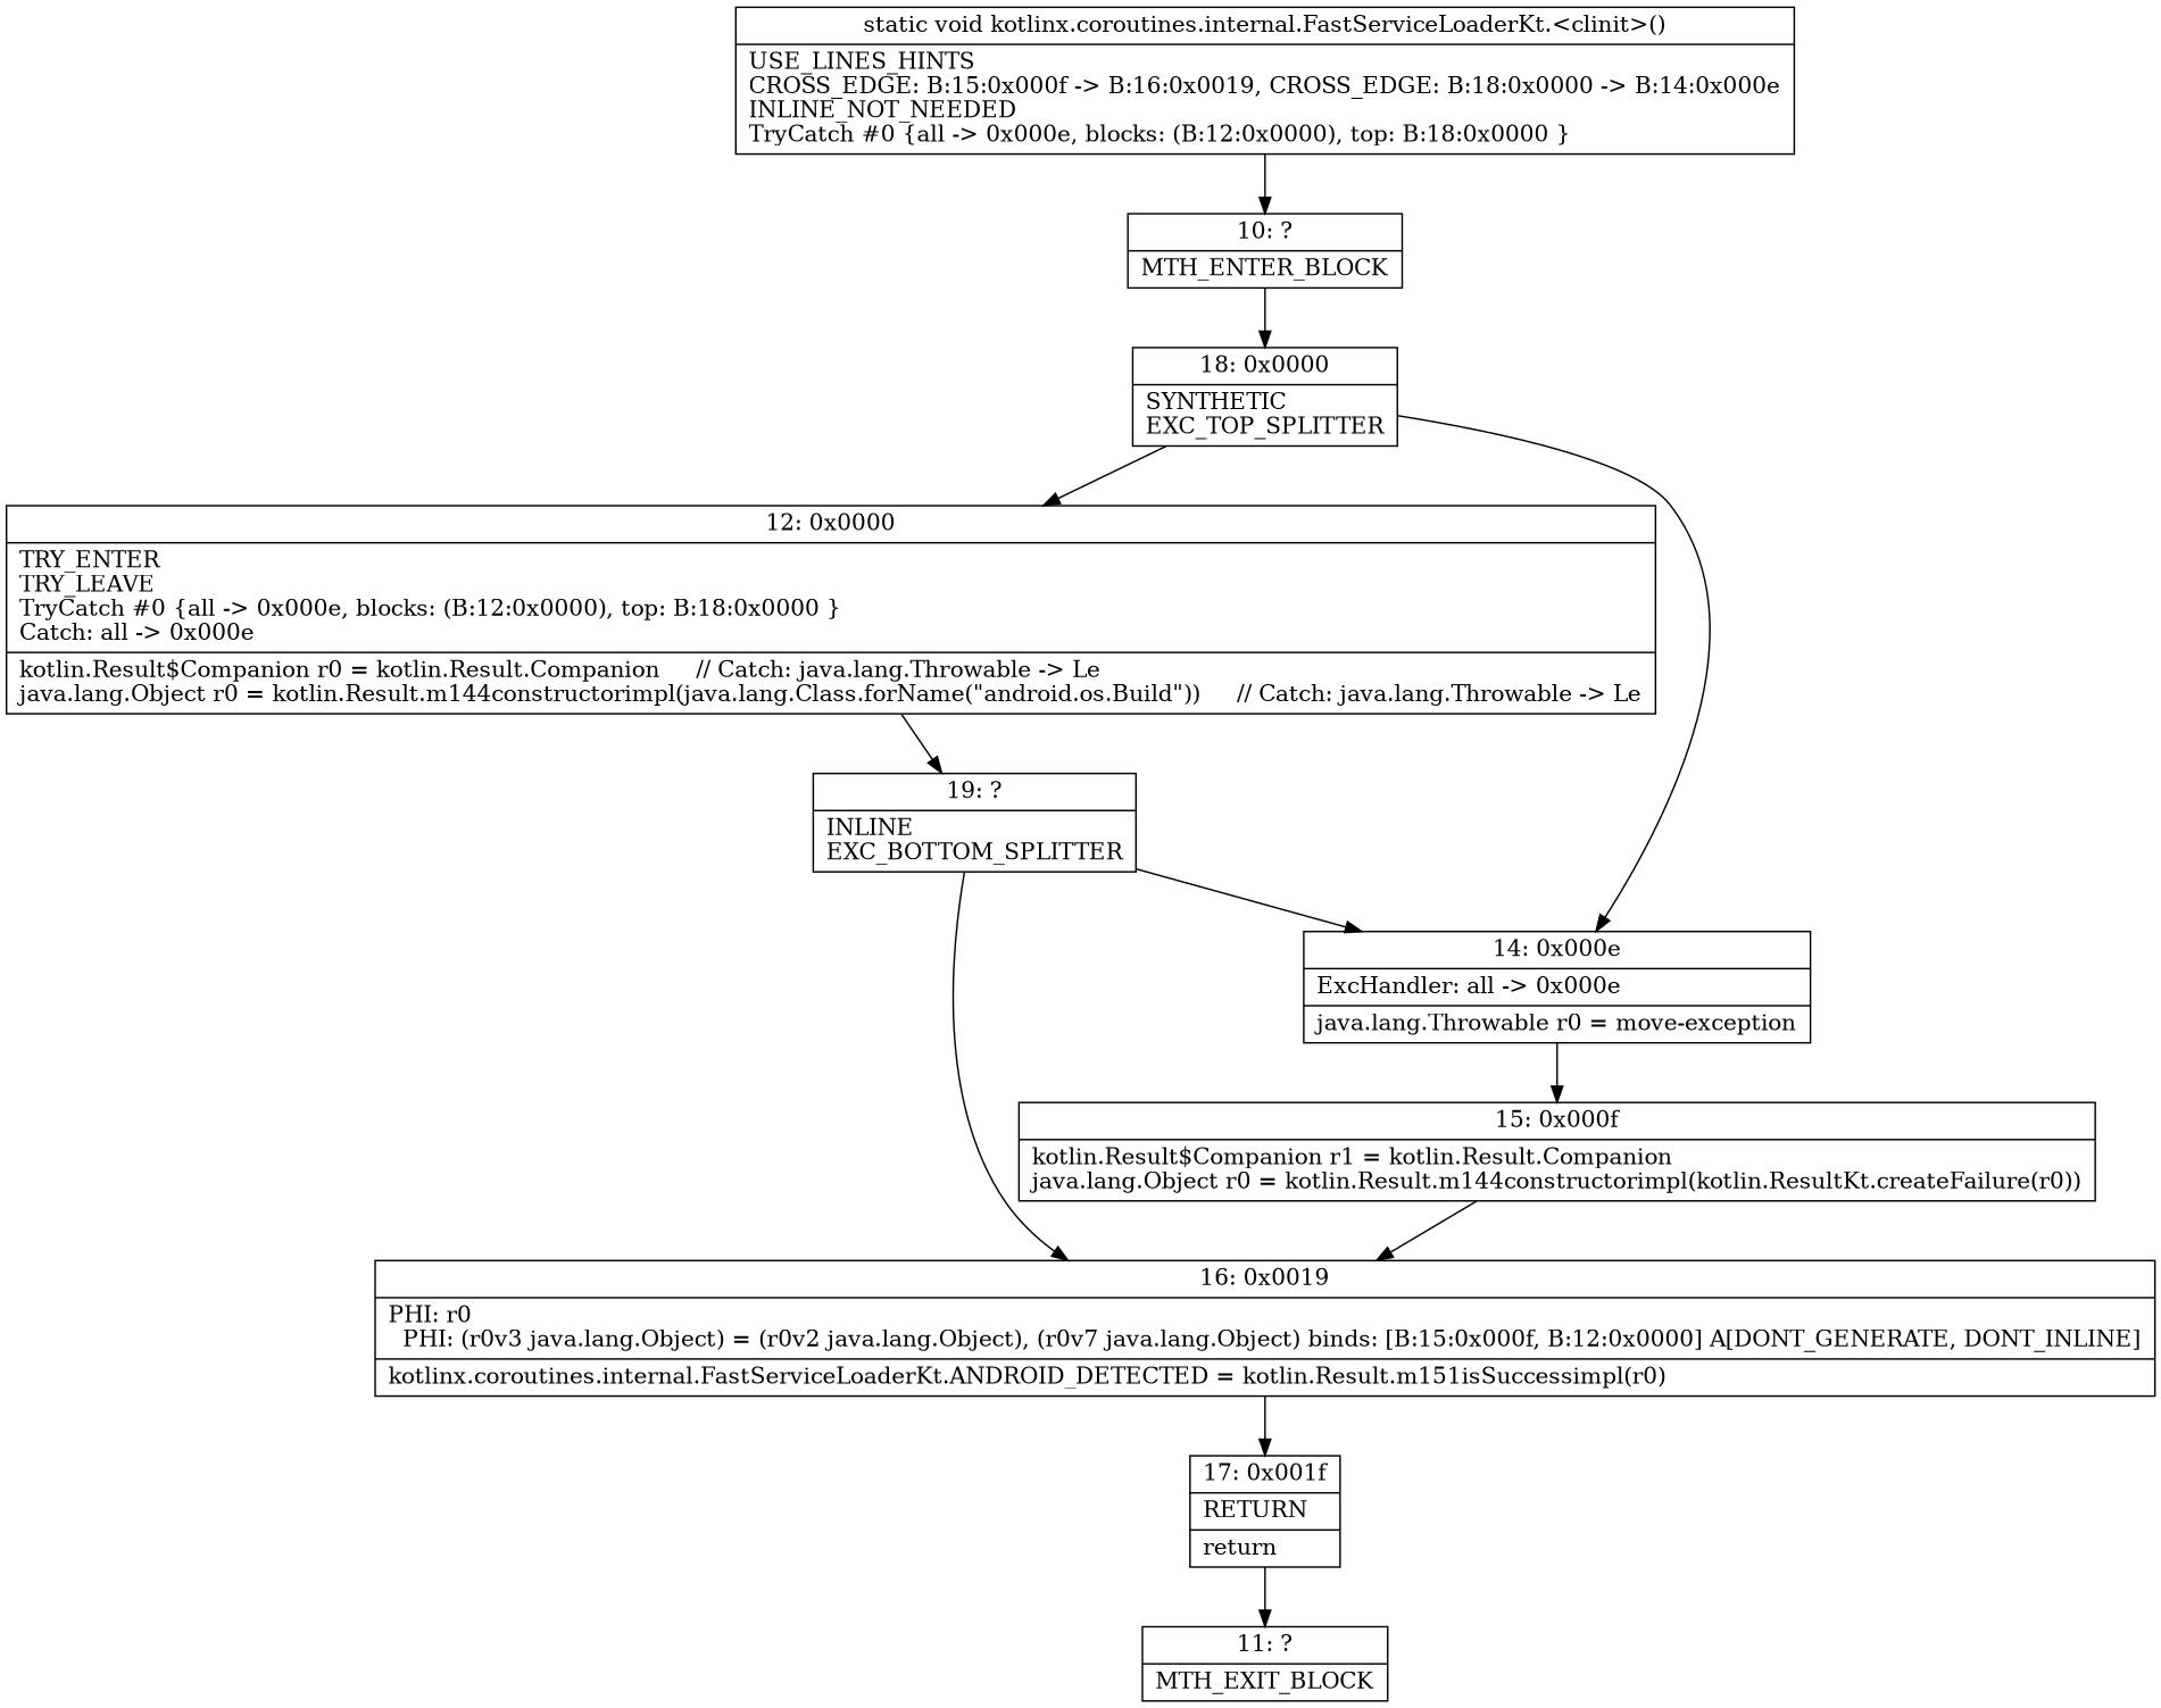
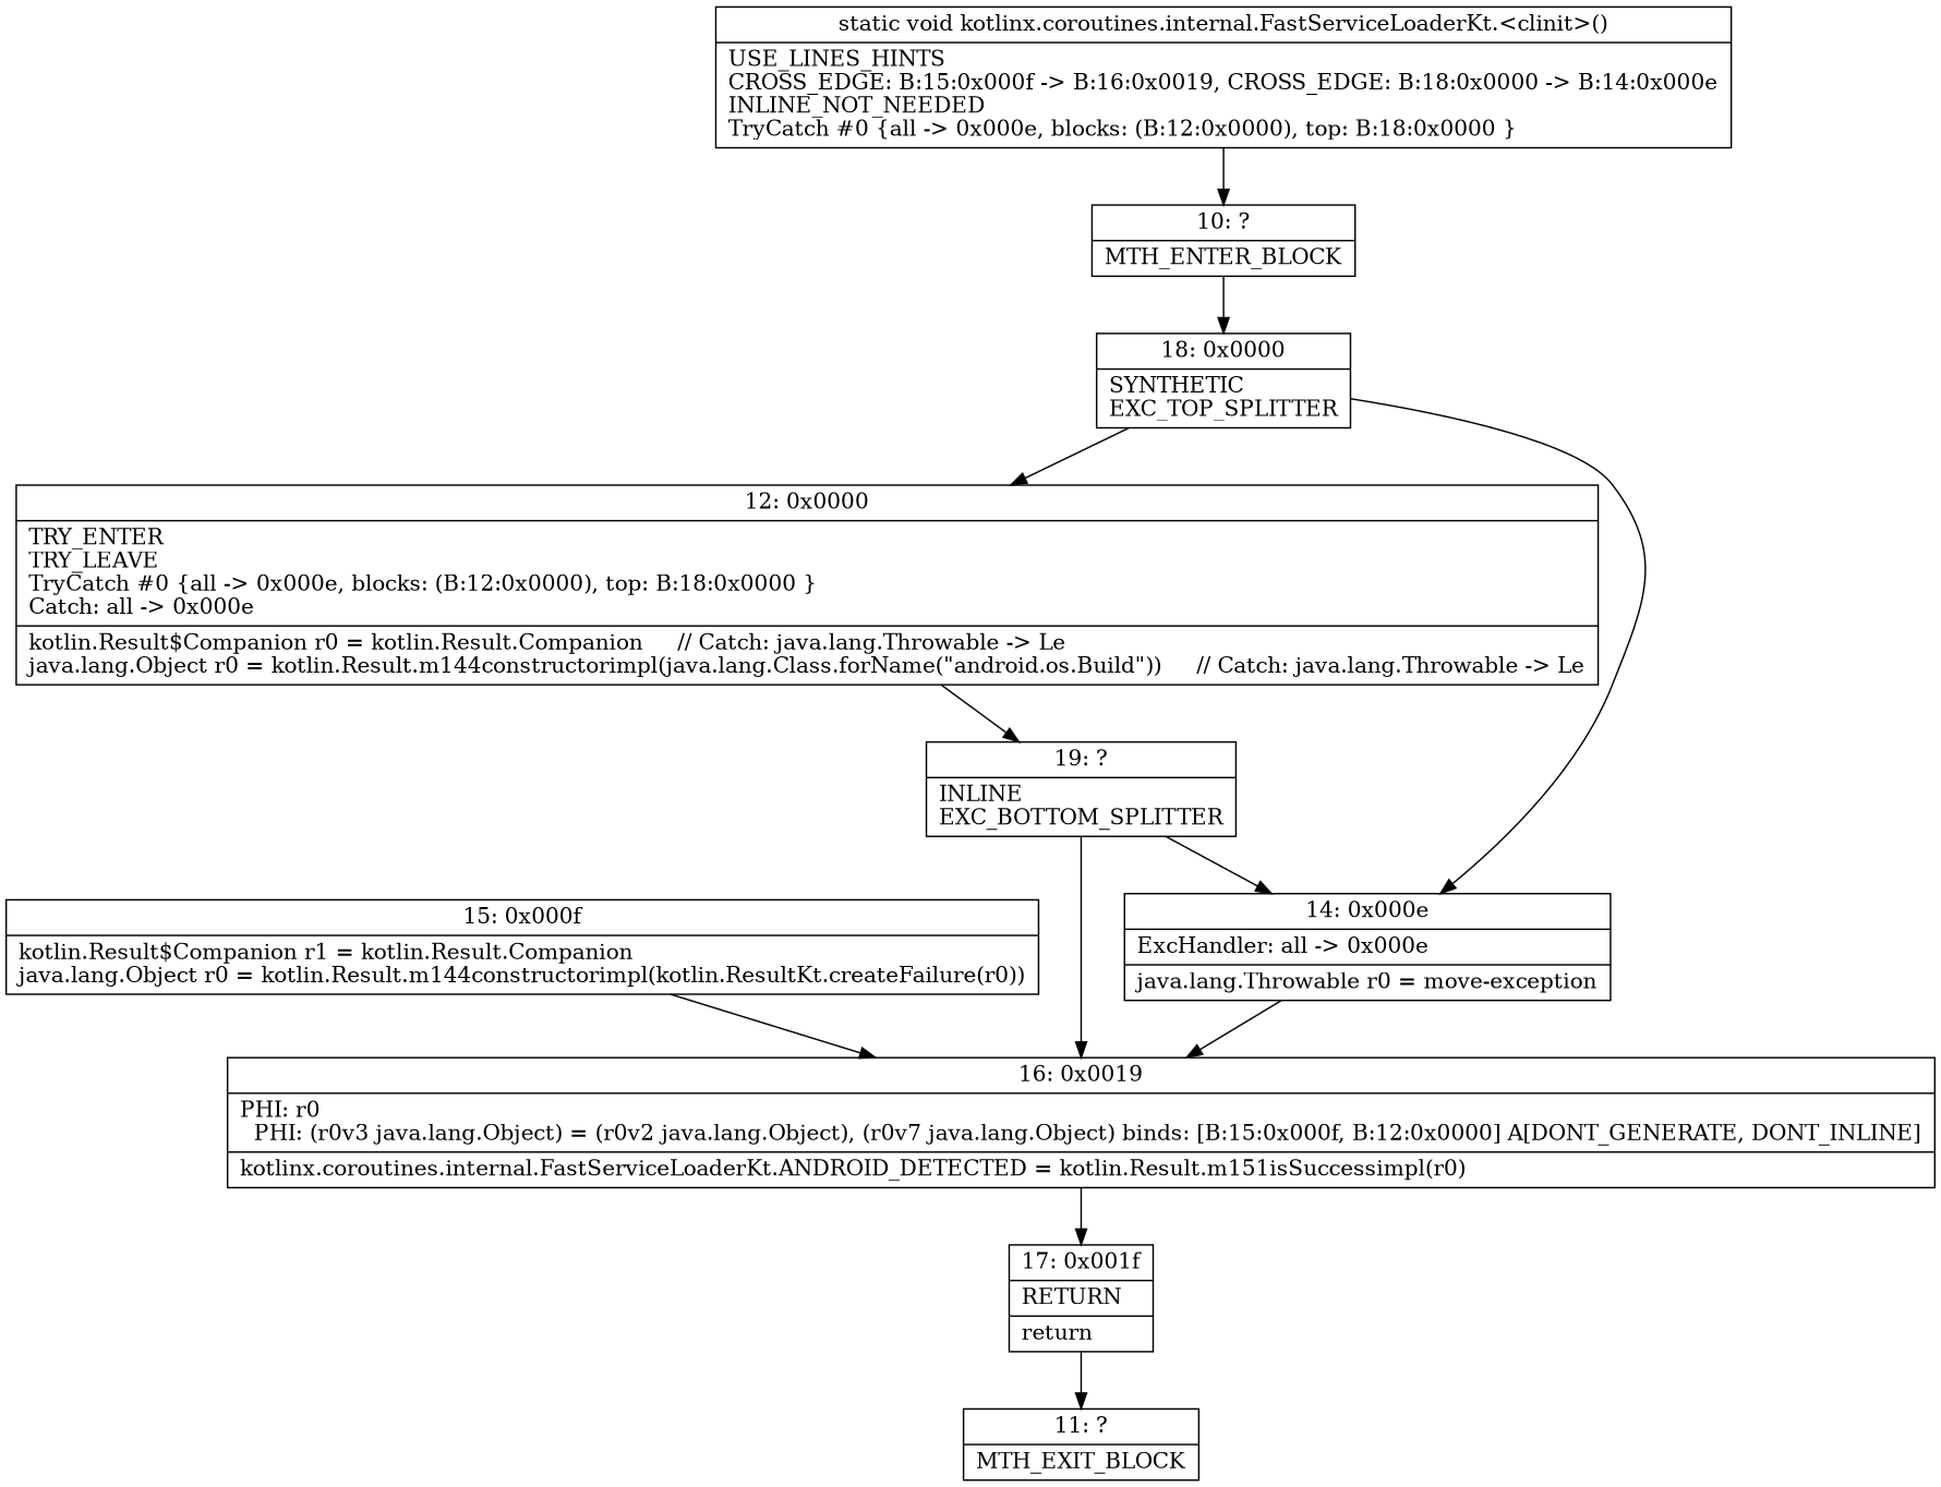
  digraph {
    node [shape=record]
    n1 [label="{10\:\ ?|MTH_ENTER_BLOCK\l}"]
    n2 [label="{18\:\ 0x0000|SYNTHETIC\lEXC_TOP_SPLITTER\l}"]
    n3 [label="{12\:\ 0x0000|TRY_ENTER\lTRY_LEAVE\lTryCatch #0 \{all \-\> 0x000e, blocks: (B:12:0x0000), top: B:18:0x0000 \}\lCatch: all \-\> 0x000e\l|kotlin.Result$Companion r0 = kotlin.Result.Companion     \/\/ Catch: java.lang.Throwable \-\> Le\ljava.lang.Object r0 = kotlin.Result.m144constructorimpl(java.lang.Class.forName(\"android.os.Build\"))     \/\/ Catch: java.lang.Throwable \-\> Le\l}"]
    n4 [label="{14\:\ 0x000e|ExcHandler: all \-\> 0x000e\l|java.lang.Throwable r0 = move\-exception\l}"]
    n5 [label="{19\:\ ?|INLINE\lEXC_BOTTOM_SPLITTER\l}"]
    n6 [label="{15\:\ 0x000f|kotlin.Result$Companion r1 = kotlin.Result.Companion\ljava.lang.Object r0 = kotlin.Result.m144constructorimpl(kotlin.ResultKt.createFailure(r0))\l}"]
    n7 [label="{16\:\ 0x0019|PHI: r0 \l  PHI: (r0v3 java.lang.Object) = (r0v2 java.lang.Object), (r0v7 java.lang.Object) binds: [B:15:0x000f, B:12:0x0000] A[DONT_GENERATE, DONT_INLINE]\l|kotlinx.coroutines.internal.FastServiceLoaderKt.ANDROID_DETECTED = kotlin.Result.m151isSuccessimpl(r0)\l}"]
    n8 [label="{17\:\ 0x001f|RETURN\l|return\l}"]
    n9 [label="{11\:\ ?|MTH_EXIT_BLOCK\l}"]
    n10 [label="{static void kotlinx.coroutines.internal.FastServiceLoaderKt.\<clinit\>()  | USE_LINES_HINTS\lCROSS_EDGE: B:15:0x000f \-\> B:16:0x0019, CROSS_EDGE: B:18:0x0000 \-\> B:14:0x000e\lINLINE_NOT_NEEDED\lTryCatch #0 \{all \-\> 0x000e, blocks: (B:12:0x0000), top: B:18:0x0000 \}\l}"]
    n1 -> n2
    n2 -> n3
    n2 -> n4
    n3 -> n5
-   n4 -> n6
+   n4 -> n7
    n5 -> n4
    n5 -> n7
    n6 -> n7
    n7 -> n8
    n8 -> n9
    n10 -> n1
  }
